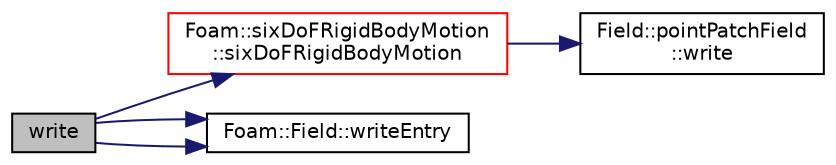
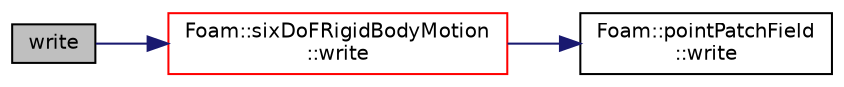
  digraph {
    rankdir=LR
    node [color=black fontname=Helvetica fontsize=10 shape=record]
    edge [color=midnightblue fontname=Helvetica fontsize=10 labelfontname=Helvetica labelfontsize=10 style=solid]
    n1 [fillcolor=grey75 fontcolor=black height=0.2 label=write style=filled width=0.4]
-   n2 [color=red height=0.2 label="Foam::sixDoFRigidBodyMotion\l::sixDoFRigidBodyMotion" width=0.4]
-   n3 [height=0.2 label="Foam::Field::writeEntry" width=0.4]
-   n4 [height=0.2 label="Field::pointPatchField\l::write" width=0.4]
+   n2 [color=red height=0.2 label="Foam::sixDoFRigidBodyMotion\l::write" width=0.4]
+   n4 [height=0.2 label="Foam::pointPatchField\l::write" width=0.4]
    n1 -> n2
-   n1 -> n3
-   n1 -> n3
    n2 -> n4
  }
